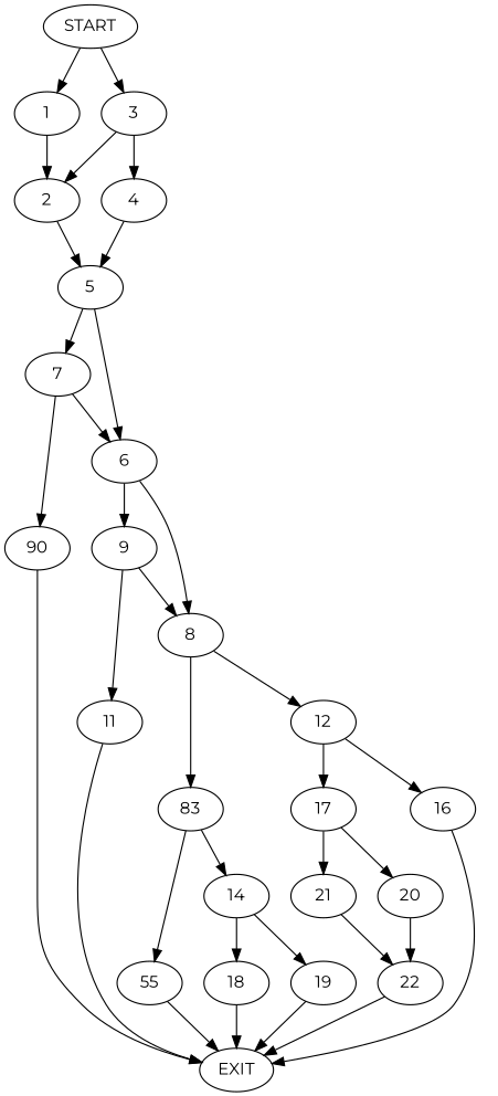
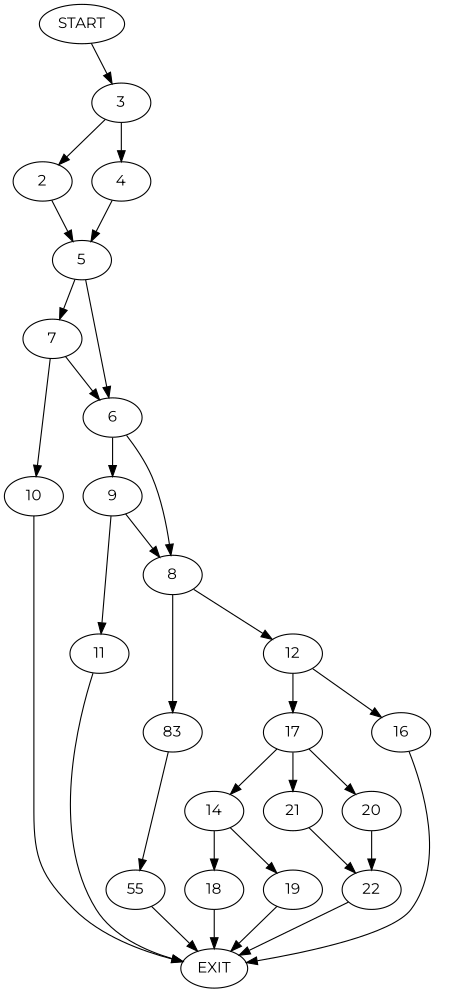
  digraph {
    fontname=Montserrat
    node [fontname=Montserrat]
    edge [fontname=Montserrat]
    n1 [label=START]
-   1
    3
    2
    n5 [label=EXIT]
    5
    4
    6
    7
    8
    9
-   10 [label=90]
+   10
    12
    n14 [label=83]
    11
    16
    17
    14
    n19 [label=55]
    20
    21
    18
    19
    22
-   n1 -> 1
    n1 -> 3
-   1 -> 2
    3 -> 2
    3 -> 4
    2 -> 5
    5 -> 6
    5 -> 7
    4 -> 5
    6 -> 8
    6 -> 9
    7 -> 6
    7 -> 10
    8 -> 12
    8 -> n14
    9 -> 8
    9 -> 11
    10 -> n5
    12 -> 16
    12 -> 17
-   n14 -> 14
+   17 -> 14
    n14 -> n19
    11 -> n5
    16 -> n5
    17 -> 20
    17 -> 21
    14 -> 18
    14 -> 19
    n19 -> n5
    20 -> 22
    21 -> 22
    18 -> n5
    19 -> n5
    22 -> n5
  }
